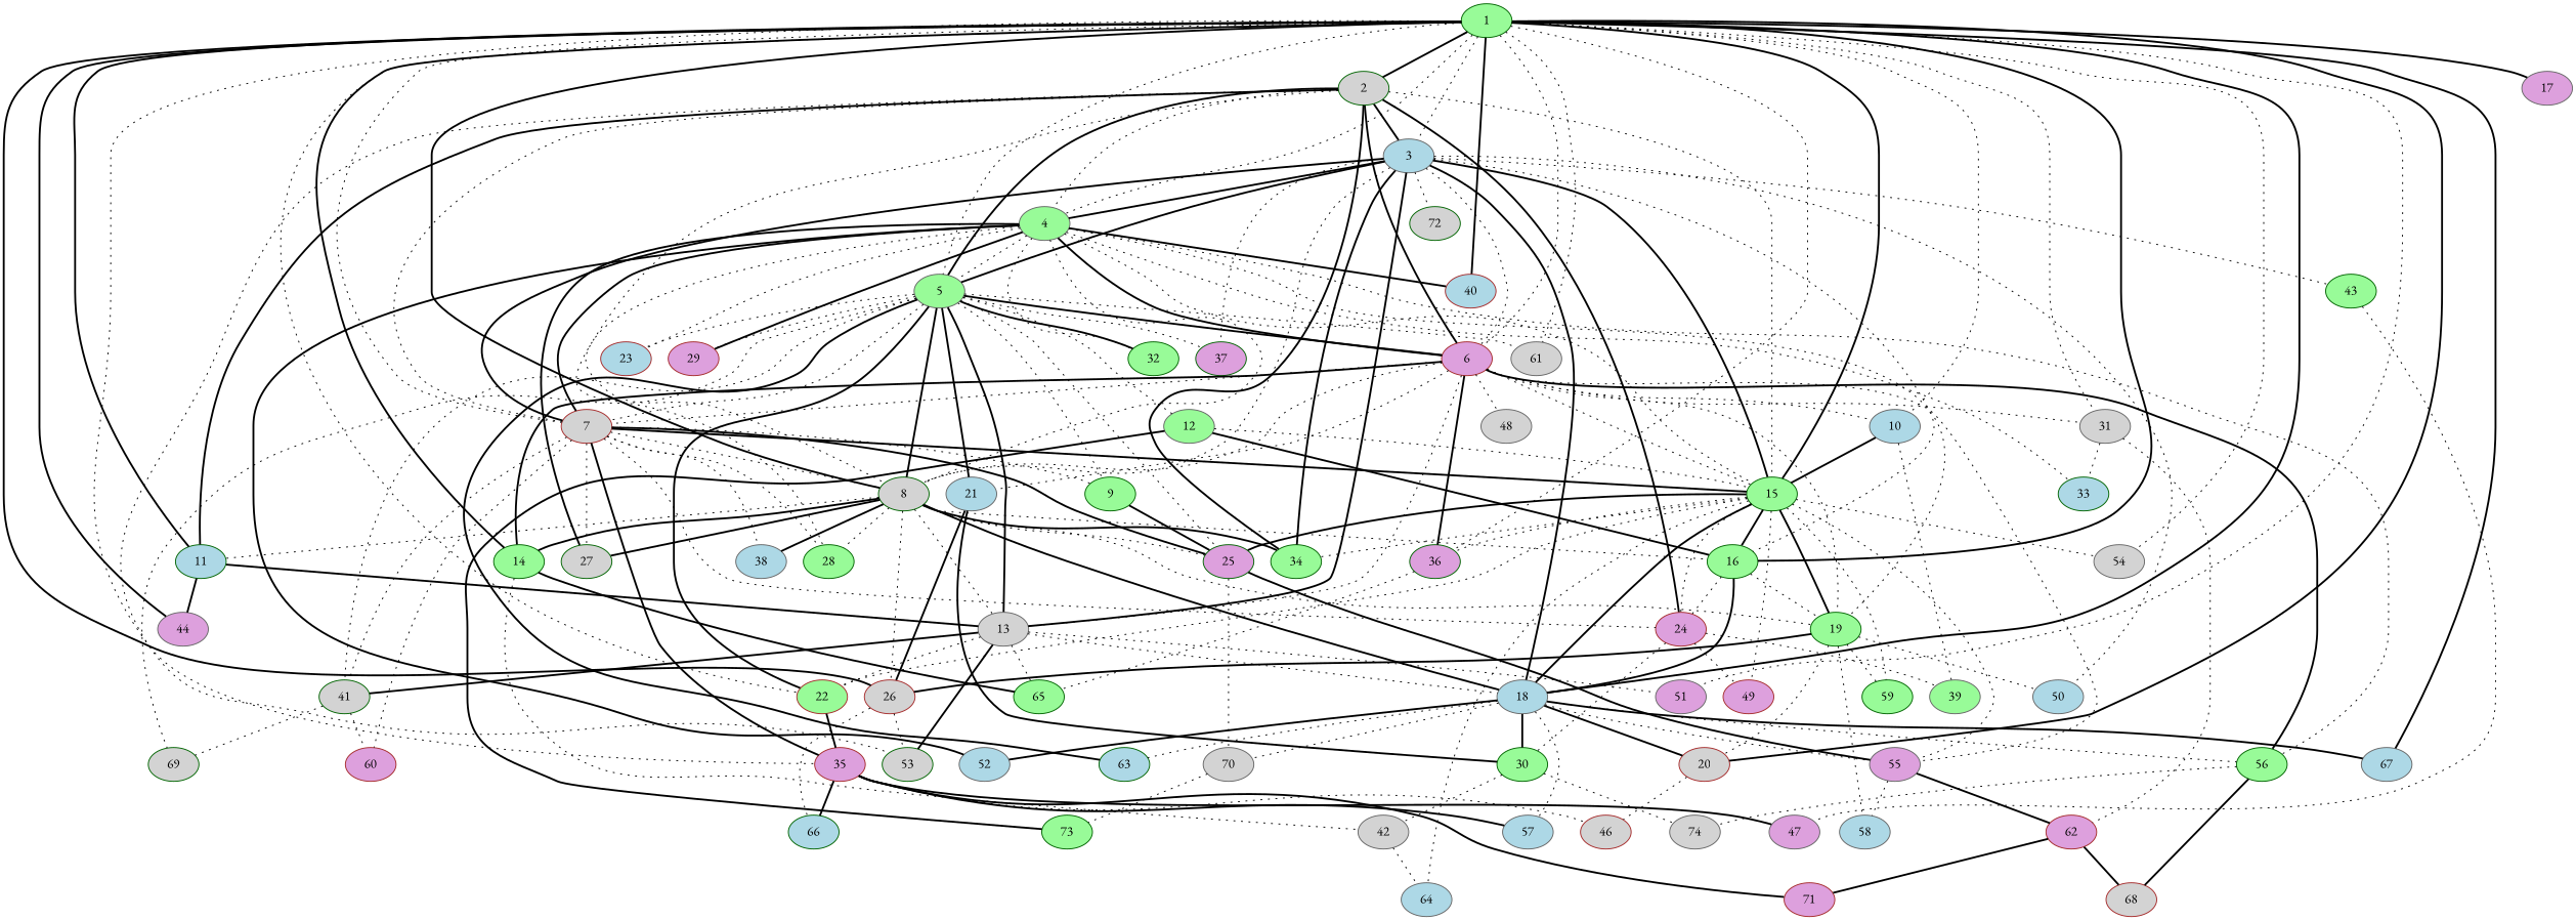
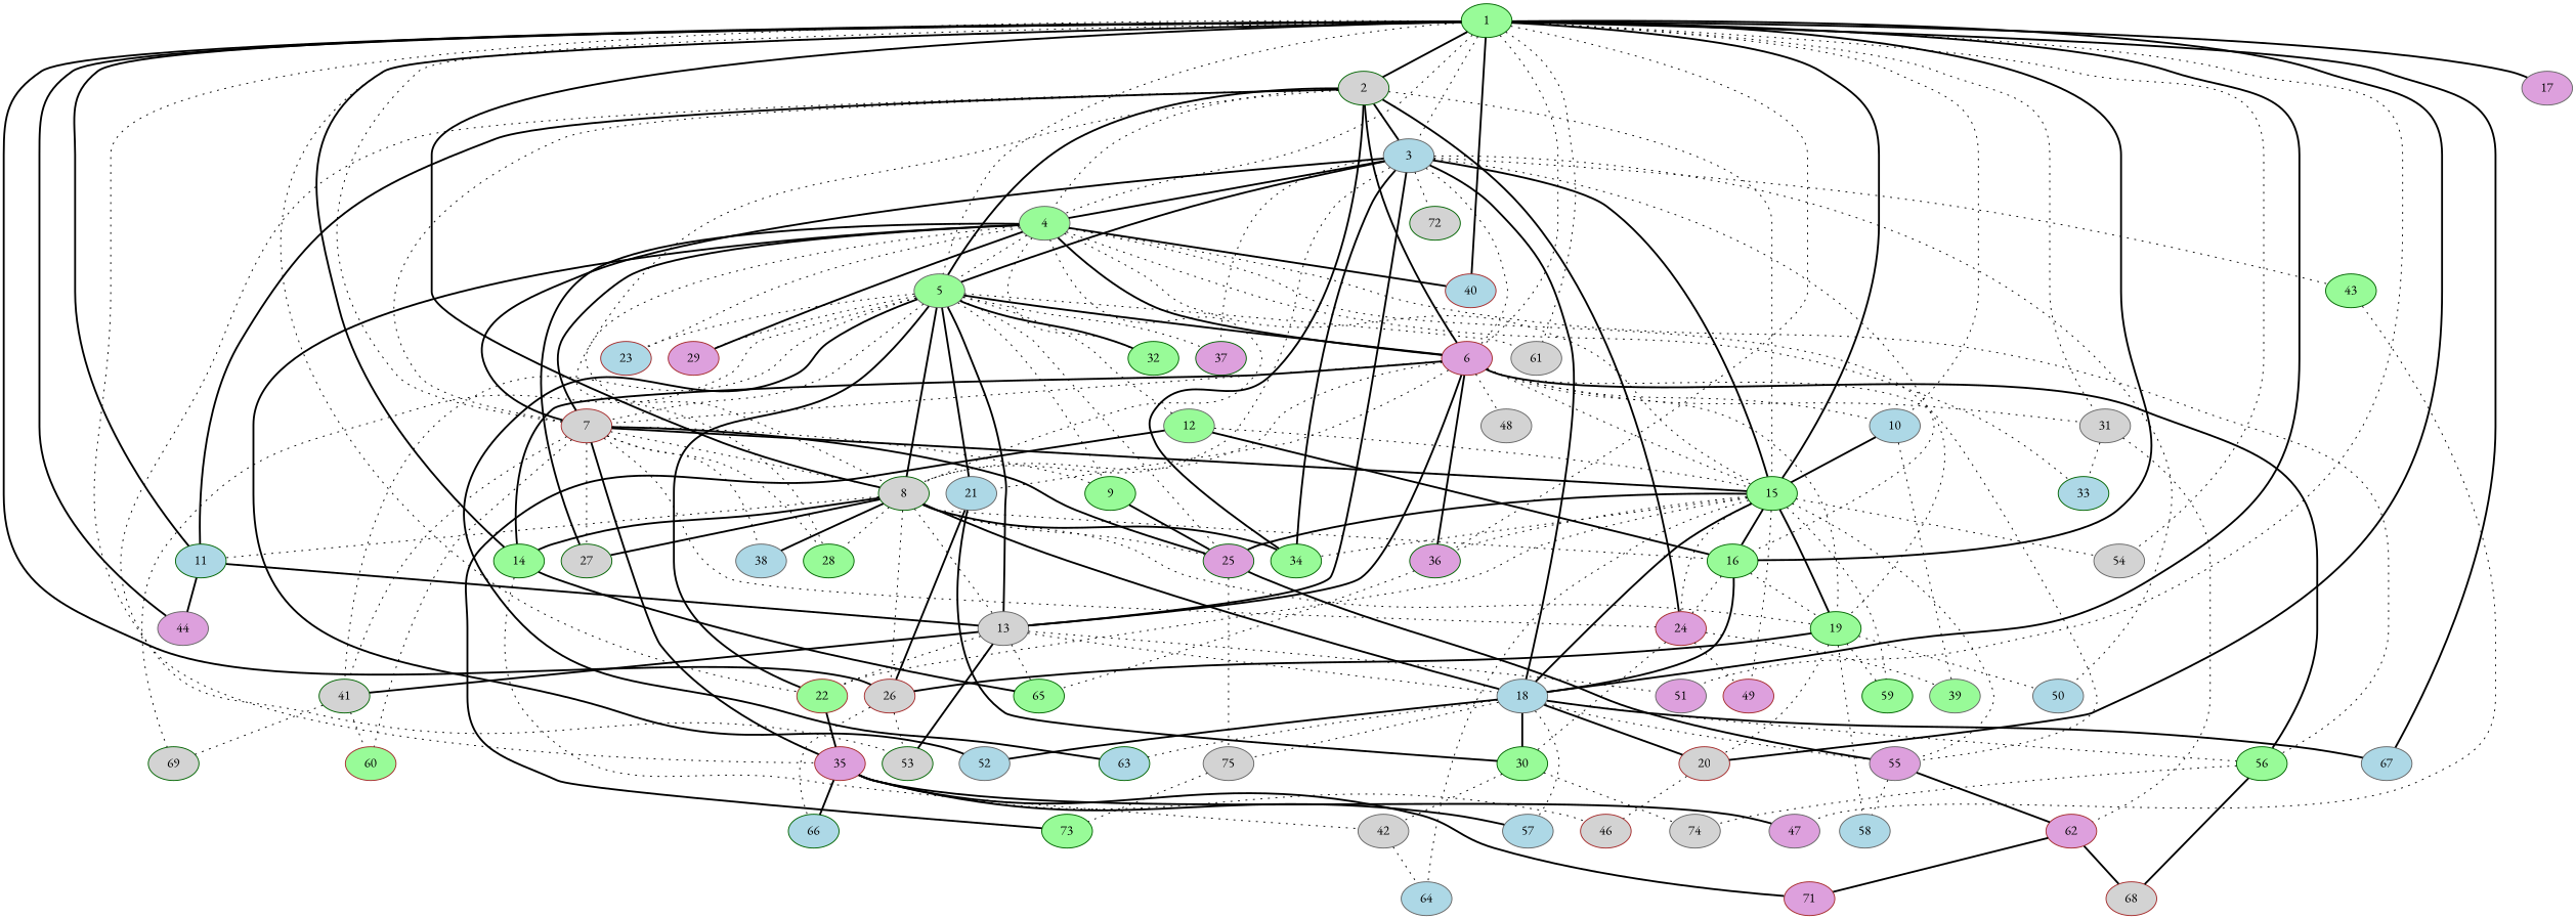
  graph {
    fontname="EB Garamond"
    node [color=darkgreen fillcolor=palegreen fontname="EB Garamond" style=filled]
    edge [fontname="EB Garamond" style=dotted weight=1.0]
    1
    2 [fillcolor=lightgrey]
    3 [color=gray40 fillcolor=lightblue]
    4 [color=gray40]
    5 [color=gray40]
    6 [color=brown fillcolor=plum]
    7 [color=brown fillcolor=lightgrey]
    8 [fillcolor=lightgrey]
    10 [color=gray40 fillcolor=lightblue]
    11 [fillcolor=lightblue]
    14
    15
    16
    17 [color=gray40 fillcolor=plum]
    18 [color=gray40 fillcolor=lightblue]
    20 [color=brown fillcolor=lightgrey]
    22 [color=brown]
    26 [color=brown fillcolor=lightgrey]
    31 [color=gray40 fillcolor=lightgrey]
    35 [color=brown fillcolor=plum]
    36 [fillcolor=plum]
    40 [color=brown fillcolor=lightblue]
    44 [color=gray40 fillcolor=plum]
    51 [color=gray40 fillcolor=plum]
    54 [color=gray40 fillcolor=lightgrey]
    61 [color=gray40 fillcolor=lightgrey]
    67 [color=gray40 fillcolor=lightblue]
    24 [color=brown fillcolor=plum]
    34
    53 [fillcolor=lightgrey]
    13 [color=gray40 fillcolor=lightgrey]
    37 [fillcolor=plum]
    43
    50 [color=gray40 fillcolor=lightblue]
    72 [fillcolor=lightgrey]
    19
    23 [color=brown fillcolor=lightblue]
    27 [fillcolor=lightgrey]
    28
    29 [color=brown fillcolor=plum]
    32
    33 [fillcolor=lightblue]
    52 [color=gray40 fillcolor=lightblue]
    56
    41 [fillcolor=lightgrey]
    9
    12 [color=gray40]
    21 [color=gray40 fillcolor=lightblue]
    25 [fillcolor=plum]
    63 [fillcolor=lightblue]
    69 [fillcolor=lightgrey]
    48 [color=gray40 fillcolor=lightgrey]
    55 [color=gray40 fillcolor=plum]
    38 [color=gray40 fillcolor=lightblue]
-   60 [color=brown fillcolor=plum]
+   60 [color=brown]
    39 [color=gray40]
    65
    42 [color=gray40 fillcolor=lightgrey]
    49 [color=brown fillcolor=plum]
    59
    64 [color=gray40 fillcolor=lightblue]
    30
    57 [color=gray40 fillcolor=lightblue]
-   70 [color=gray40 fillcolor=lightgrey]
+   70 [color=gray40 fillcolor=lightgrey label=75]
    46 [color=brown fillcolor=lightgrey]
    66 [fillcolor=lightblue]
    62 [color=brown fillcolor=plum]
    47 [color=gray40 fillcolor=plum]
    71 [color=brown fillcolor=plum]
    58 [color=gray40 fillcolor=lightblue]
    74 [color=gray40 fillcolor=lightgrey]
    68 [color=brown fillcolor=lightgrey]
    73
    1 -- 2 [style=bold]
    1 -- 3
    1 -- 4
    1 -- 5 [weight=2.0]
    1 -- 6
    1 -- 7 [weight=2.0]
    1 -- 8 [style=bold weight=2.0]
    1 -- 10
    1 -- 11 [style=bold]
    1 -- 14 [style=bold]
    1 -- 15 [style=bold weight=2.0]
    1 -- 16 [style=bold weight=2.0]
    1 -- 17 [style=bold]
    1 -- 18 [style=bold]
    1 -- 20 [style=bold]
    1 -- 22
    1 -- 26 [style=bold]
    1 -- 31
    1 -- 35
    1 -- 36
    1 -- 40 [style=bold]
    1 -- 44 [style=bold]
    1 -- 51
    1 -- 54
    1 -- 61
    1 -- 67 [style=bold]
    2 -- 3 [style=bold]
    2 -- 4 [weight=2.0]
    2 -- 5 [style=bold weight=2.0]
    2 -- 6 [style=bold weight=2.0]
    2 -- 7 [weight=2.0]
    2 -- 8 [weight=2.0]
    2 -- 11 [style=bold]
    2 -- 15 [weight=16.0]
    2 -- 24 [style=bold]
    2 -- 34 [style=bold]
    2 -- 53
    3 -- 4 [style=bold]
    3 -- 5 [style=bold weight=2.0]
    3 -- 6 [weight=2.0]
    3 -- 7 [style=bold weight=2.0]
    3 -- 8
    3 -- 15 [style=bold weight=2.0]
    3 -- 16
    3 -- 18 [style=bold]
    3 -- 34 [style=bold]
    3 -- 13 [style=bold]
    3 -- 37
    3 -- 43
    3 -- 50
    3 -- 72
    4 -- 5 [weight=2.0]
    4 -- 6 [style=bold weight=2.0]
    4 -- 7 [style=bold weight=2.0]
    4 -- 8
    4 -- 15
    4 -- 40 [style=bold]
    4 -- 19
    4 -- 23
    4 -- 27 [style=bold]
    4 -- 28
    4 -- 29 [style=bold]
    4 -- 32
    4 -- 33
    4 -- 52 [style=bold]
    4 -- 56
    5 -- 6 [style=bold weight=2.0]
    5 -- 7 [weight=4.0]
    5 -- 8 [style=bold weight=3.0]
    5 -- 22 [style=bold weight=2.0]
    5 -- 61
    5 -- 13 [style=bold weight=2.0]
    5 -- 37
    5 -- 23
    5 -- 29
    5 -- 32 [style=bold]
    5 -- 41
    5 -- 9 [weight=2.0]
    5 -- 12 [weight=2.0]
    5 -- 21 [style=bold]
    5 -- 25
    5 -- 63 [style=bold]
    5 -- 69
    6 -- 7 [weight=2.0]
    6 -- 8
    6 -- 10
    6 -- 14 [style=bold weight=2.0]
    6 -- 15 [weight=2.0]
    6 -- 31
    6 -- 36 [style=bold]
-   6 -- 13
+   6 -- 13 [style=bold]
    6 -- 19
    6 -- 56 [style=bold]
    6 -- 21
    6 -- 48
    6 -- 55
    7 -- 8 [weight=2.0]
    7 -- 15 [style=bold]
    7 -- 35 [style=bold]
    7 -- 24
    7 -- 27
    7 -- 28
    7 -- 41
    7 -- 9 [weight=3.0]
    7 -- 25 [style=bold]
    7 -- 38 [weight=2.0]
    7 -- 60
    8 -- 11
    8 -- 14 [style=bold]
    8 -- 16
    8 -- 18 [style=bold weight=6.0]
    8 -- 26 [weight=2.0]
    8 -- 34 [style=bold]
    8 -- 13
    8 -- 19
    8 -- 27 [style=bold]
    8 -- 28
    8 -- 25
    8 -- 38 [style=bold]
    10 -- 15 [style=bold]
    10 -- 39
    11 -- 44 [style=bold]
    11 -- 13 [style=bold]
    14 -- 65 [style=bold]
    14 -- 42
    15 -- 16 [style=bold]
    15 -- 18 [style=bold]
    15 -- 22
    15 -- 36
    15 -- 54
    15 -- 24
    15 -- 34
    15 -- 19 [style=bold]
    15 -- 25 [style=bold]
    15 -- 55
    15 -- 49
    15 -- 59 [weight=2.0]
    15 -- 64
    16 -- 18 [style=bold]
    16 -- 24
    16 -- 19 [weight=2.0]
    18 -- 20 [style=bold]
    18 -- 67 [style=bold]
    18 -- 52 [style=bold]
    18 -- 56
    18 -- 63
    18 -- 55
    18 -- 30 [style=bold]
    18 -- 57
    18 -- 70
    20 -- 46
    22 -- 35 [style=bold weight=2.0]
    26 -- 53
    26 -- 66
    31 -- 33
    31 -- 62
    35 -- 57 [style=bold]
    35 -- 46
    35 -- 66 [style=bold]
    35 -- 47 [style=bold]
    35 -- 71 [style=bold]
    36 -- 65
    24 -- 39
    24 -- 49
    24 -- 30
    13 -- 18
    13 -- 22
    13 -- 51
    13 -- 53 [style=bold]
    13 -- 41 [style=bold]
    13 -- 65
    43 -- 47
    19 -- 20
    19 -- 26 [style=bold]
    19 -- 50
    19 -- 59
    19 -- 58
    56 -- 74
    56 -- 68 [style=bold]
    41 -- 69
    41 -- 60
    9 -- 25 [style=bold]
    12 -- 15
    12 -- 16 [style=bold]
    12 -- 73 [style=bold]
    21 -- 26 [style=bold]
    21 -- 30 [style=bold]
    25 -- 55 [style=bold]
    25 -- 70
    55 -- 62 [style=bold]
    55 -- 58
    42 -- 64
    30 -- 42
    30 -- 74
    70 -- 73
    62 -- 71 [style=bold]
    62 -- 68 [style=bold]
  }
